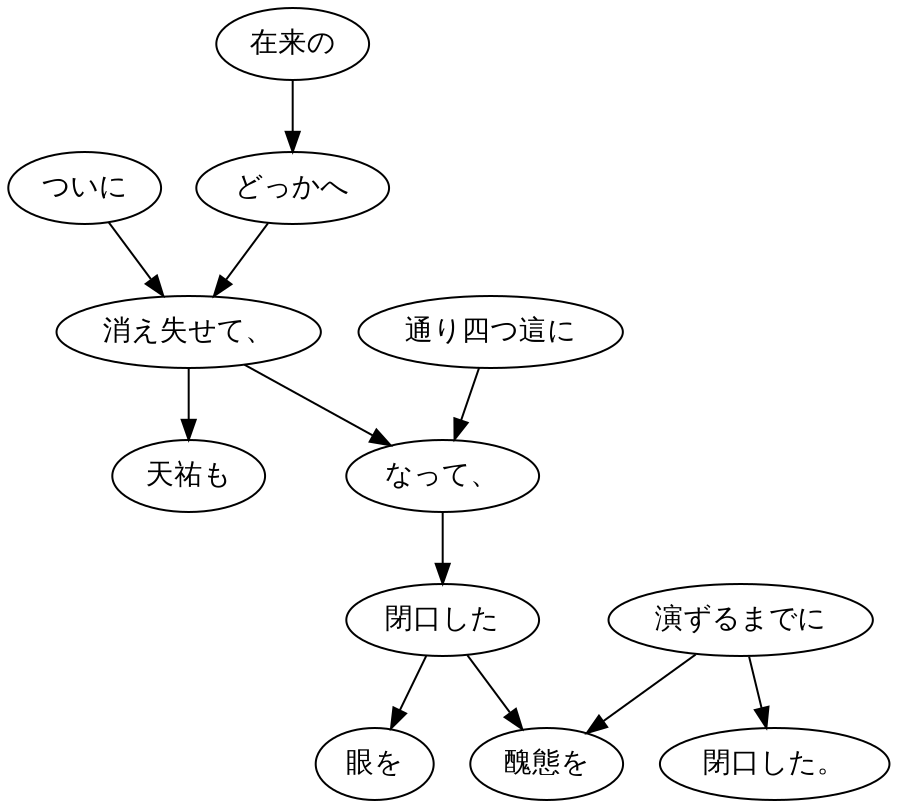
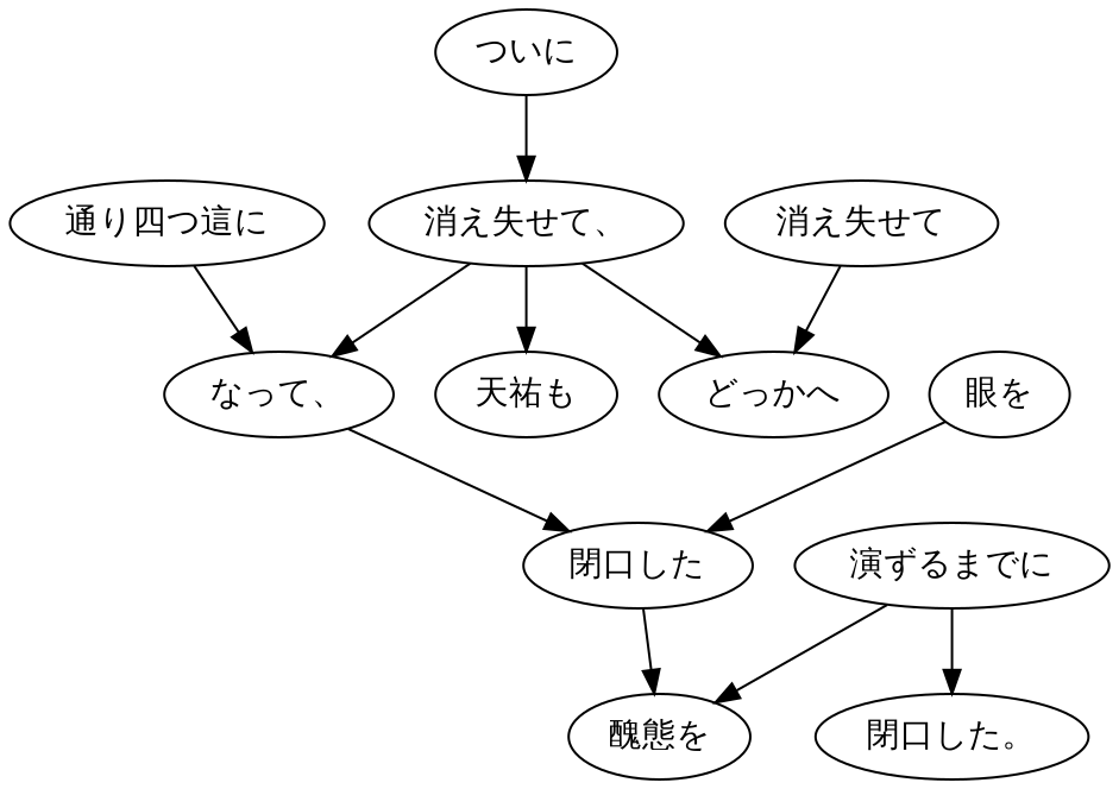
  digraph {
    n1 [label="ついに"]
    n2 [label="消え失せて、"]
    n3 [label="天祐も"]
    n4 [label="なって、"]
    n5 [label="どっかへ"]
    n6 [label="閉口した"]
-   n7 [label="在来の"]
+   n7 [label="消え失せて"]
    n8 [label="通り四つ這に"]
    n9 [label="醜態を"]
    n10 [label="眼を"]
    n11 [label="演ずるまでに"]
    n12 [label="閉口した。"]
    n1 -> n2
    n2 -> n3
    n2 -> n4
    n4 -> n6
-   n5 -> n2
+   n2 -> n5
    n6 -> n9
    n7 -> n5
    n8 -> n4
-   n6 -> n10
+   n10 -> n6
    n11 -> n9
    n11 -> n12
  }
